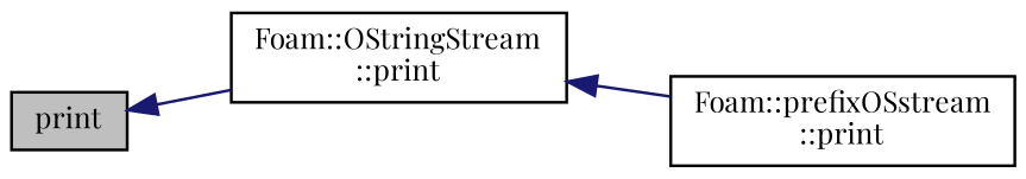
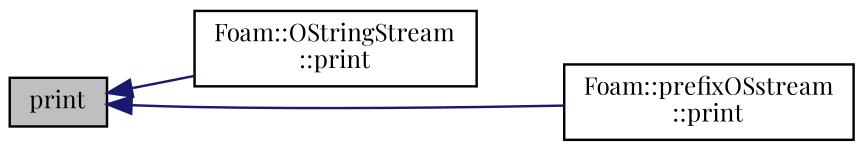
  digraph {
    fontname="Playfair Display"
    rankdir=LR
    node [color=black fontname="Playfair Display" fontsize=10 shape=record]
    edge [color=midnightblue dir=back fontname="Playfair Display" fontsize=10 labelfontname=Helvetica labelfontsize=10 style=solid]
    n1 [fillcolor=grey75 fontcolor=black height=0.2 label=print style=filled width=0.4]
    n2 [height=0.2 label="Foam::OStringStream\l::print" width=0.4]
    n3 [height=0.2 label="Foam::prefixOSstream\l::print" width=0.4]
    n1 -> n2
-   n2 -> n3
+   n1 -> n3
  }
